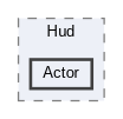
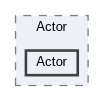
  digraph {
    compound=true
    fontname="Liberation Sans"
    n1 [color=grey25 fillcolor="#edf0f7" fontname="Liberation Sans" fontsize=10 height=0.2 label=Actor shape=box style="filled,bold" width=0.4]
    subgraph cluster_1 {
      bgcolor="#edf0f7"
      fontsize=10
-     label=Hud
+     label=Actor
      pencolor=grey50
      style="filled,dashed"
      n1
    }
  }
